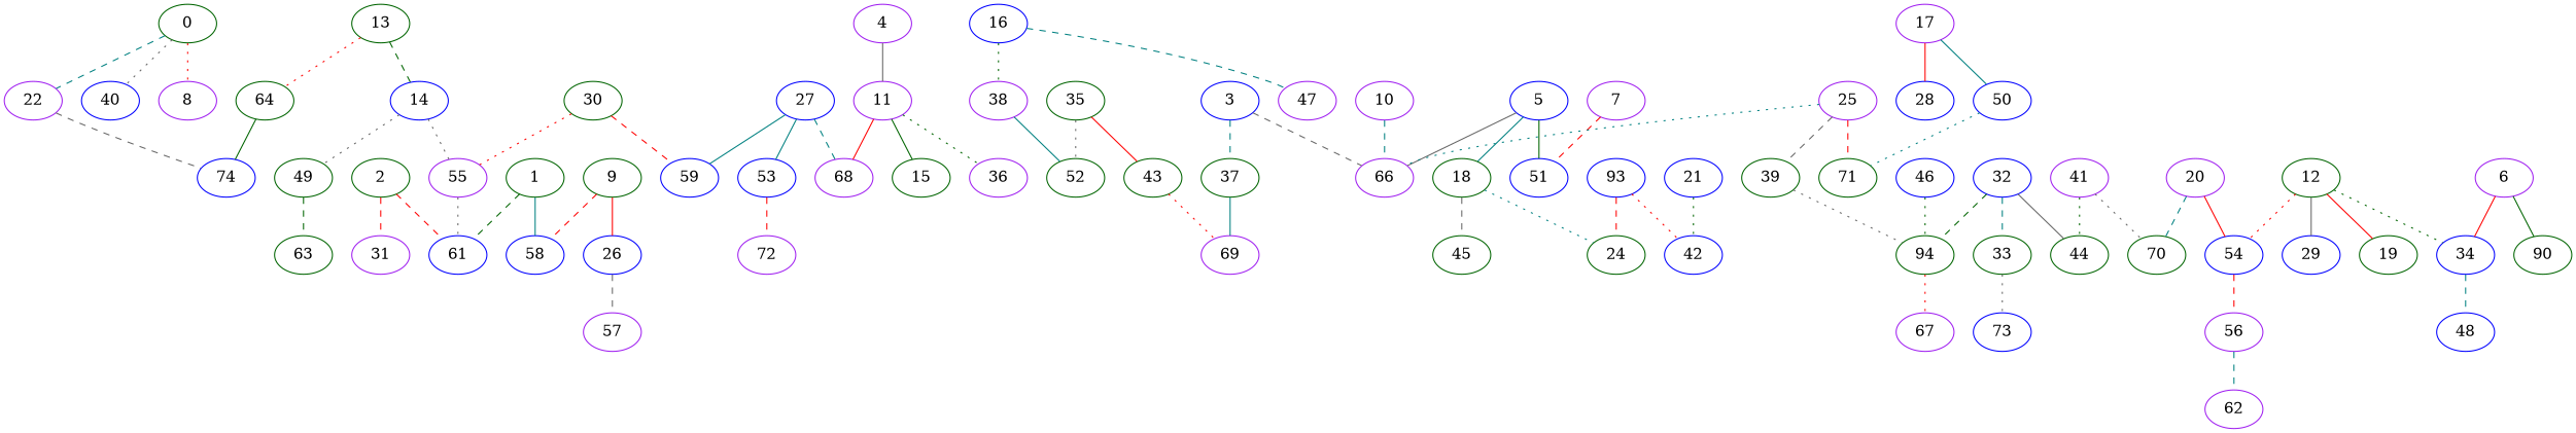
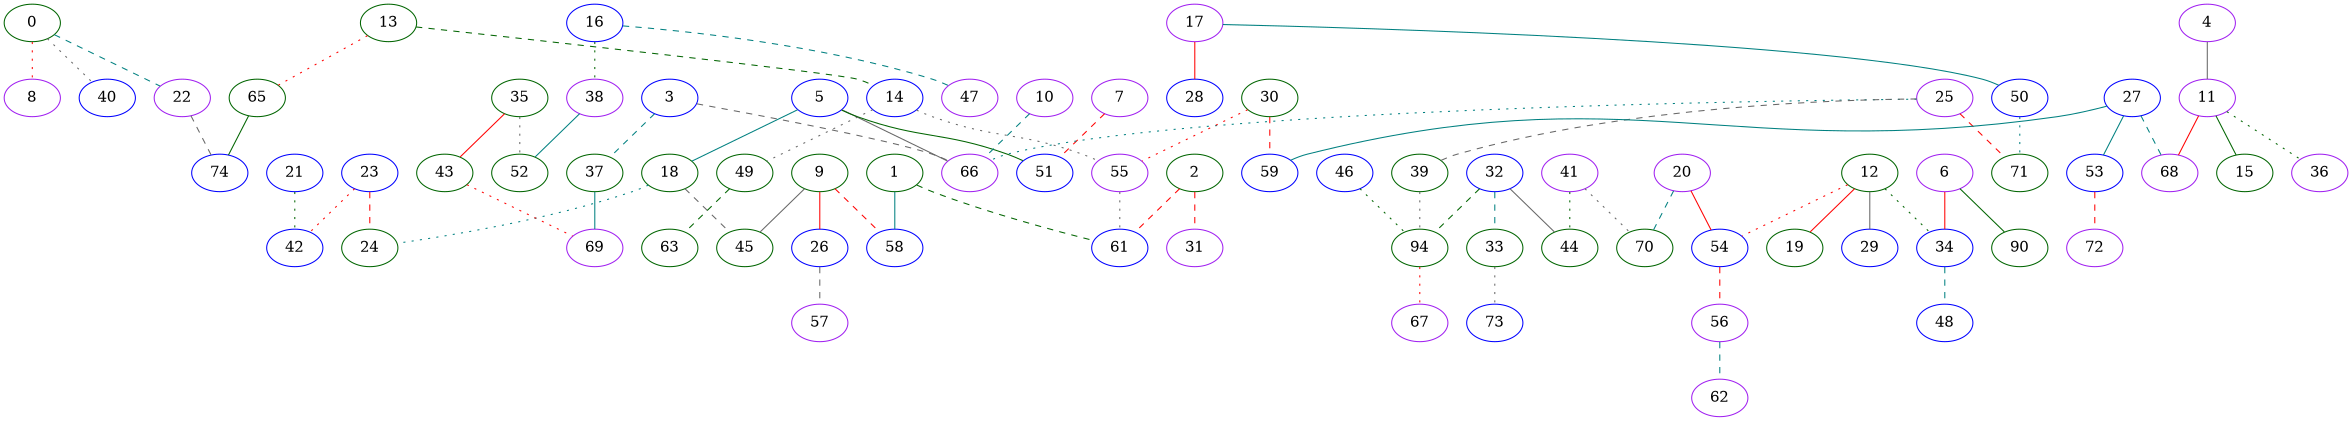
  strict graph {
    node [color=darkgreen]
    edge [color=red style=dashed weight=1]
    8 [color=purple]
    0
    22 [color=purple]
    40 [color=blue]
    74 [color=blue]
    58 [color=blue]
    1
    61 [color=blue]
    2
    31 [color=purple]
    3 [color=blue]
    37
    66 [color=purple]
    69 [color=purple]
    4 [color=purple]
    11 [color=purple]
    15
    36 [color=purple]
    68 [color=purple]
    5 [color=blue]
    18
    51 [color=blue]
    45
    24
    6 [color=purple]
    34 [color=blue]
    n27 [label=90]
    48 [color=blue]
    7 [color=purple]
    9
    26 [color=blue]
    57 [color=purple]
    10 [color=purple]
    12
    19
    29 [color=blue]
    54 [color=blue]
    56 [color=purple]
    14 [color=blue]
    13
-   65 [label=64]
+   65
    49
    55 [color=purple]
    63
    16 [color=blue]
    38 [color=purple]
    47 [color=purple]
    52
    17 [color=purple]
    28 [color=blue]
    50 [color=blue]
    71
    20 [color=purple]
    70
    21 [color=blue]
    42 [color=blue]
-   23 [color=blue label=93]
+   23 [color=blue]
    25 [color=purple]
    39
    n60 [label=94]
    27 [color=blue]
    53 [color=blue]
    59 [color=blue]
    72 [color=purple]
    30
    32 [color=blue]
    33
    44
    73 [color=blue]
    67 [color=purple]
    35
    43
    41 [color=purple]
    46 [color=blue]
    62 [color=purple]
    0 -- 8 [style=dotted weight=10]
    0 -- 22 [color=teal weight=2]
    0 -- 40 [color=gray40 style=dotted weight=6]
    22 -- 74 [color=gray40 weight=7]
    1 -- 58 [color=teal style=solid weight=6]
    1 -- 61 [color=darkgreen weight=9]
    2 -- 61 [weight=7]
    2 -- 31 [weight=4]
    3 -- 37 [color=teal weight=6]
    3 -- 66 [color=gray40 weight=2]
    37 -- 69 [color=teal style=solid weight=9]
    4 -- 11 [color=gray40 style=solid weight=5]
    11 -- 15 [color=darkgreen style=solid weight=5]
    11 -- 36 [color=darkgreen style=dotted weight=4]
    11 -- 68 [style=solid weight=10]
    5 -- 66 [color=gray40 style=solid weight=4]
    5 -- 18 [color=teal style=solid]
    5 -- 51 [color=darkgreen style=solid weight=10]
    18 -- 45 [color=gray40 weight=2]
    18 -- 24 [color=teal style=dotted]
    6 -- 34 [style=solid weight=7]
    6 -- n27 [color=darkgreen style=solid weight=7]
    34 -- 48 [color=teal]
    7 -- 51
    9 -- 58 [weight=3]
+   9 -- 45 [color=gray40 style=solid weight=7]
    9 -- 26 [style=solid weight=2]
    26 -- 57 [color=gray40 weight=3]
    10 -- 66 [color=teal weight=4]
    12 -- 34 [color=darkgreen style=dotted weight=10]
    12 -- 19 [style=solid weight=4]
    12 -- 29 [color=gray40 style=solid weight=8]
    12 -- 54 [style=dotted weight=9]
    54 -- 56 [weight=5]
    56 -- 62 [color=teal weight=3]
    14 -- 49 [color=gray40 style=dotted]
    14 -- 55 [color=gray40 style=dotted weight=3]
    13 -- 14 [color=darkgreen weight=2]
    13 -- 65 [style=dotted weight=2]
    65 -- 74 [color=darkgreen style=solid weight=9]
    49 -- 63 [color=darkgreen weight=4]
    55 -- 61 [color=gray40 style=dotted weight=4]
    16 -- 38 [color=darkgreen style=dotted weight=3]
    16 -- 47 [color=teal weight=2]
    38 -- 52 [color=teal style=solid weight=2]
    17 -- 28 [style=solid weight=9]
    17 -- 50 [color=teal style=solid weight=5]
    50 -- 71 [color=teal style=dotted weight=6]
    20 -- 54 [style=solid]
    20 -- 70 [color=teal]
    21 -- 42 [color=darkgreen style=dotted]
    23 -- 24 [weight=9]
    23 -- 42 [style=dotted weight=2]
    25 -- 66 [color=teal style=dotted]
    25 -- 71 [weight=9]
    25 -- 39 [color=gray40]
    39 -- n60 [color=gray40 style=dotted weight=8]
    n60 -- 67 [style=dotted weight=4]
    27 -- 68 [color=teal weight=7]
    27 -- 53 [color=teal style=solid weight=5]
    27 -- 59 [color=teal style=solid]
    53 -- 72 [weight=5]
    30 -- 55 [style=dotted weight=10]
    30 -- 59 [weight=10]
    32 -- n60 [color=darkgreen weight=10]
    32 -- 33 [color=teal weight=9]
    32 -- 44 [color=gray40 style=solid weight=5]
    33 -- 73 [color=gray40 style=dotted weight=9]
    35 -- 52 [color=gray40 style=dotted weight=9]
    35 -- 43 [style=solid weight=3]
    43 -- 69 [style=dotted weight=2]
    41 -- 70 [color=gray40 style=dotted weight=6]
    41 -- 44 [color=darkgreen style=dotted weight=8]
    46 -- n60 [color=darkgreen style=dotted]
  }
